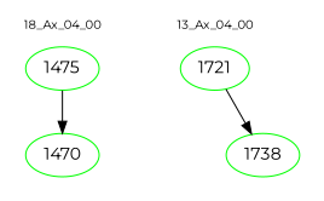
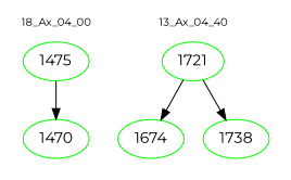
  digraph {
    fontname=Montserrat
    node [color=green fontname=Montserrat]
    edge [color=black fontname=Montserrat]
    n1 [label=1475]
    n2 [label=1470]
    n3 [label=1721]
+   n4 [label=1674]
    n5 [label=1738]
    subgraph cluster_1 {
      color=white
      fontsize=10
      label="18_Ax_04_00"
      n1
      n2
    }
    subgraph cluster_2 {
      color=white
      fontsize=10
-     label="13_Ax_04_00"
+     label="13_Ax_04_40"
      n3
+     n4
      n5
    }
    n1 -> n2
+   n3 -> n4
    n3 -> n5
  }
